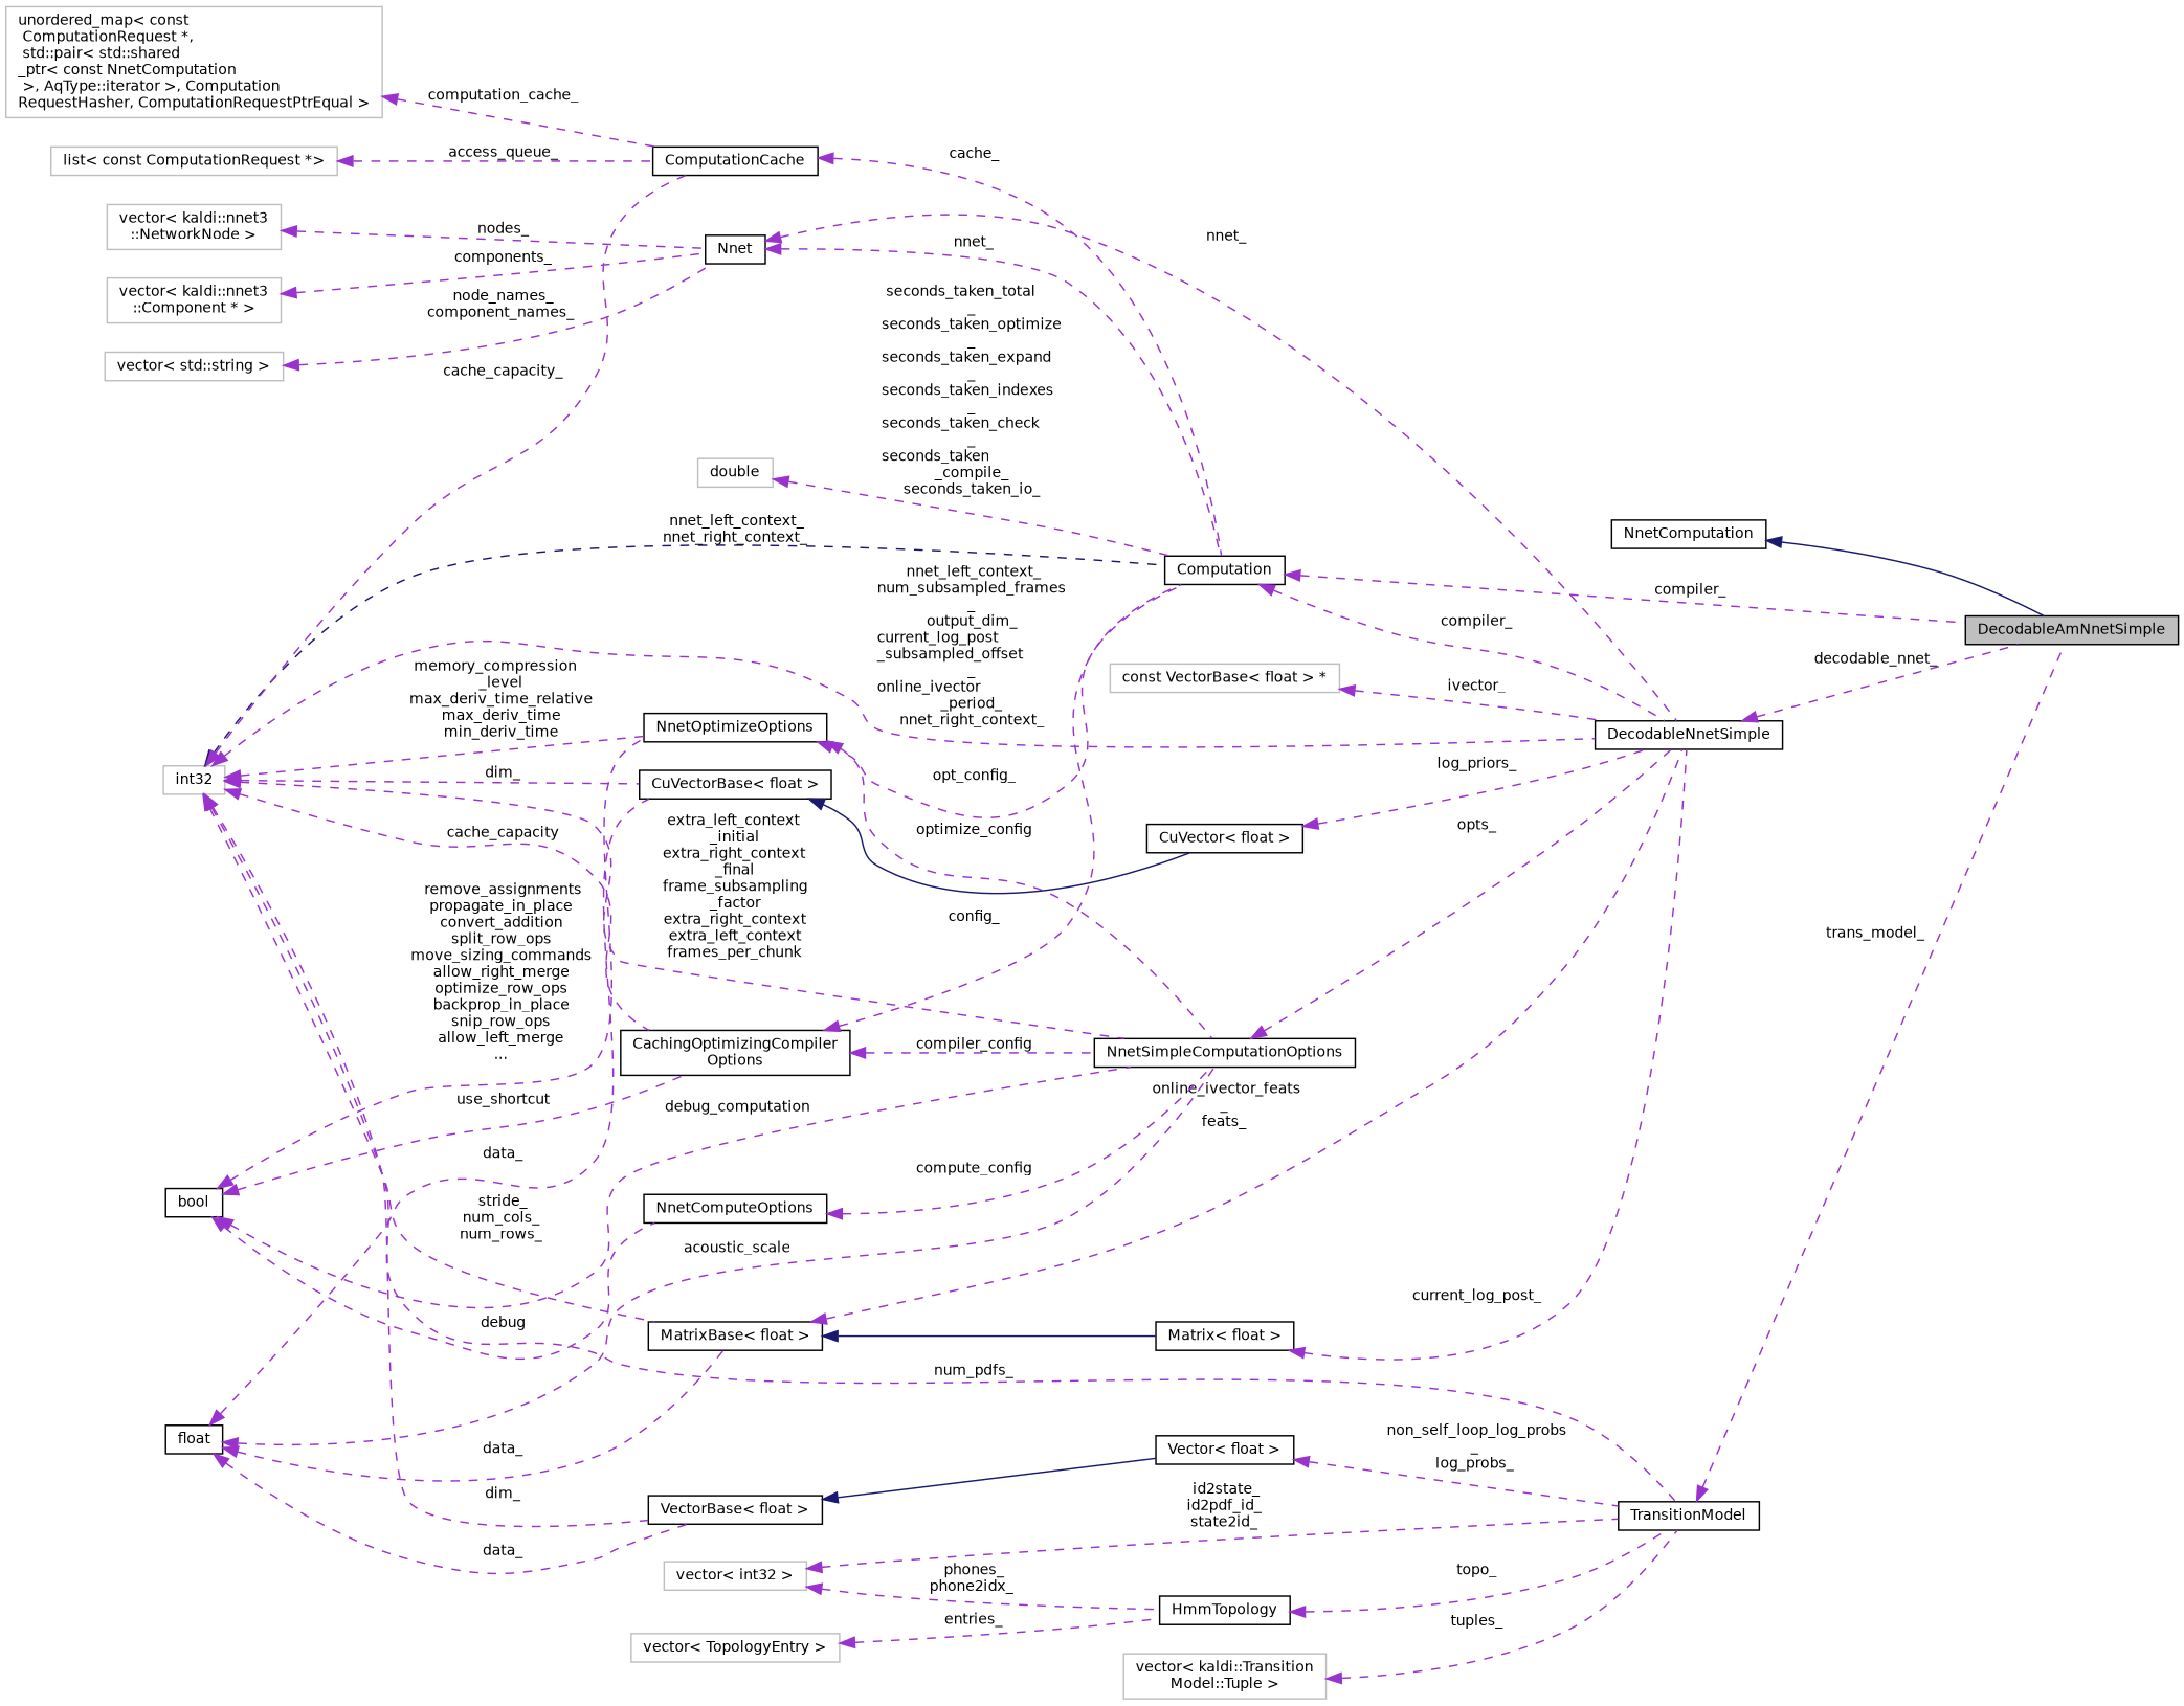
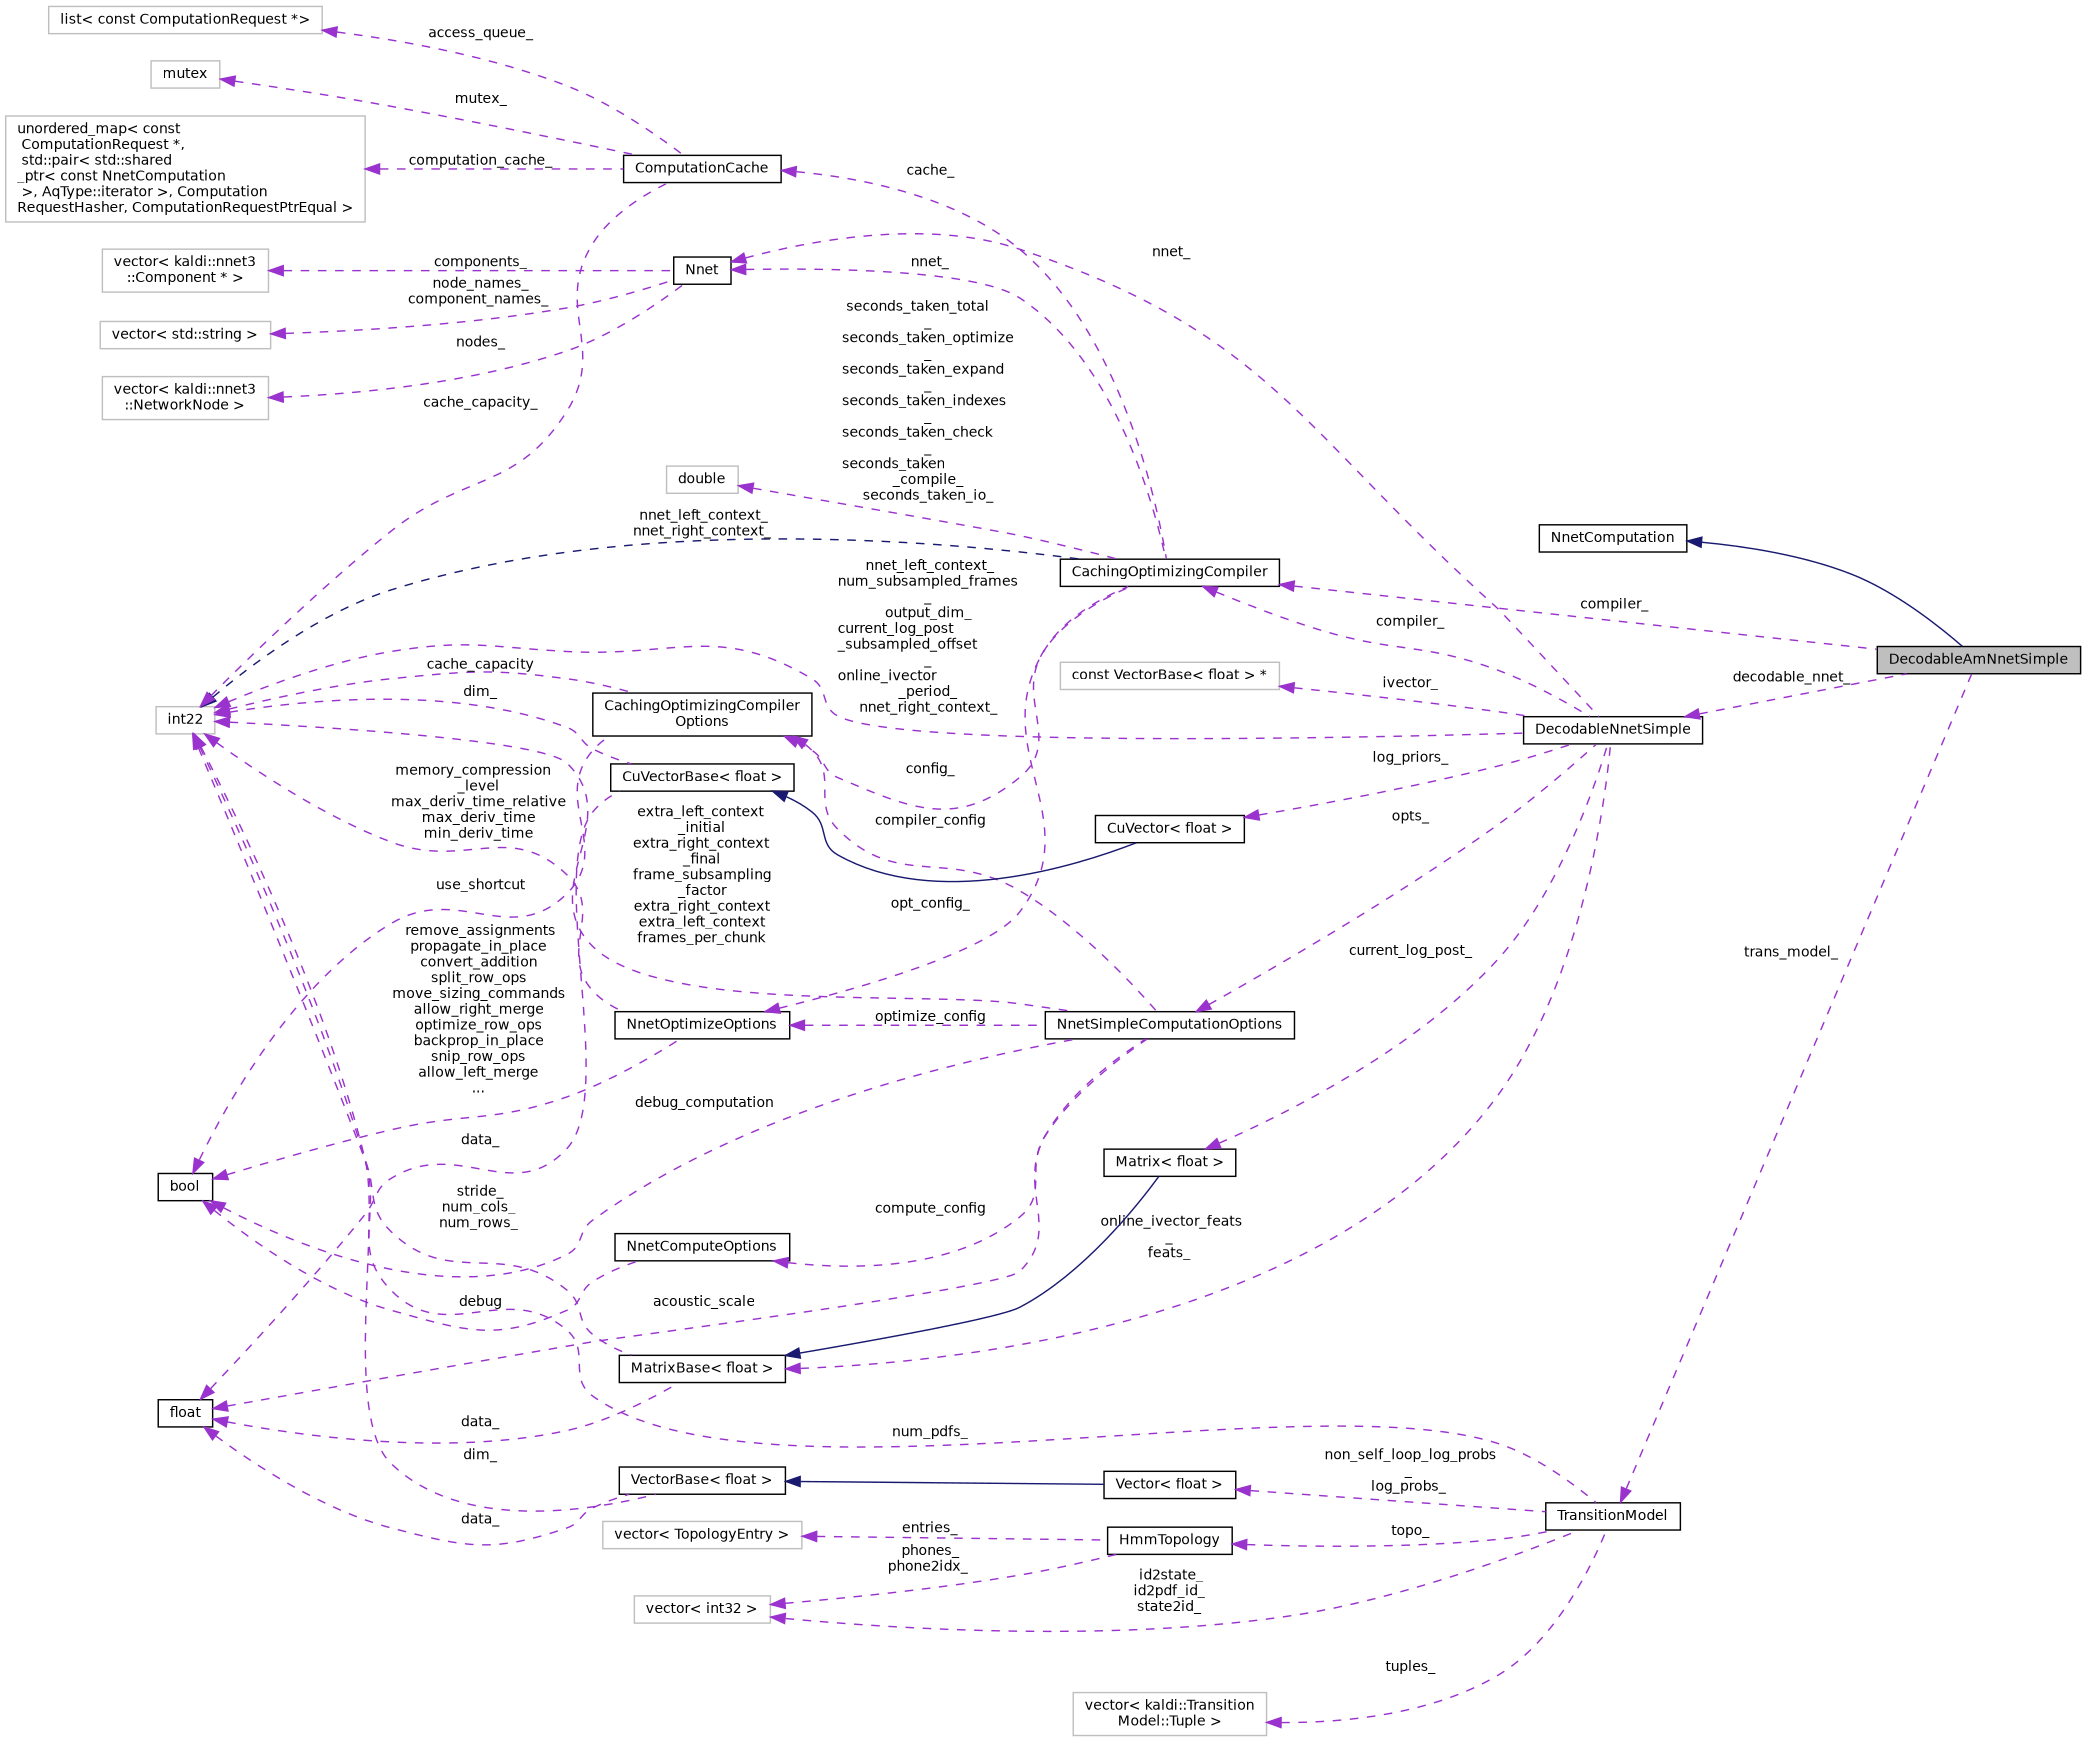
  digraph {
    fontname="DejaVu Sans"
    rankdir=LR
    node [color=black fillcolor=white fontname="DejaVu Sans" fontsize=10 shape=record style=filled]
    edge [color=darkorchid3 dir=back fontname="DejaVu Sans" fontsize=10 labelfontname=Helvetica labelfontsize=10 style=dashed]
    n1 [fillcolor=grey75 fontcolor=black height=0.2 label=DecodableAmNnetSimple width=0.4]
    n2 [height=0.2 label=NnetComputation width=0.4]
-   n3 [height=0.2 label=Computation width=0.4]
+   n3 [height=0.2 label=CachingOptimizingCompiler width=0.4]
    n4 [height=0.2 label=DecodableNnetSimple width=0.4]
    n5 [color=grey75 height=0.2 label=double width=0.4]
    n6 [height=0.2 label=ComputationCache width=0.4]
+   n7 [color=grey75 height=0.2 label=mutex width=0.4]
    n8 [color=grey75 height=0.2 label="unordered_map\< const\l ComputationRequest *,\l std::pair\< std::shared\l_ptr\< const NnetComputation\l \>, AqType::iterator \>, Computation\lRequestHasher, ComputationRequestPtrEqual \>" width=0.4]
    n9 [color=grey75 height=0.2 label="list\< const ComputationRequest *\>" width=0.4]
-   n10 [color=grey75 height=0.2 label=int32 width=0.4]
+   n10 [color=grey75 height=0.2 label=int22 width=0.4]
    n11 [height=0.2 label="CachingOptimizingCompiler\lOptions" width=0.4]
    n12 [height=0.2 label=NnetOptimizeOptions width=0.4]
    n13 [height=0.2 label=NnetSimpleComputationOptions width=0.4]
    n14 [height=0.2 label="MatrixBase\< float \>" width=0.4]
    n15 [height=0.2 label="CuVectorBase\< float \>" width=0.4]
    n16 [height=0.2 label=TransitionModel width=0.4]
    n17 [height=0.2 label="VectorBase\< float \>" width=0.4]
    n18 [height=0.2 label="Matrix\< float \>" width=0.4]
    n19 [height=0.2 label="CuVector\< float \>" width=0.4]
    n20 [height=0.2 label="Vector\< float \>" width=0.4]
    n21 [height=0.2 label=bool width=0.4]
    n22 [height=0.2 label=NnetComputeOptions width=0.4]
    n23 [height=0.2 label=Nnet width=0.4]
    n24 [color=grey75 height=0.2 label="vector\< std::string \>" width=0.4]
    n25 [color=grey75 height=0.2 label="vector\< kaldi::nnet3\l::NetworkNode \>" width=0.4]
    n26 [color=grey75 height=0.2 label="vector\< kaldi::nnet3\l::Component * \>" width=0.4]
    n27 [height=0.2 label=float width=0.4]
    n28 [color=grey75 height=0.2 label="const VectorBase\< float \> *" width=0.4]
    n29 [height=0.2 label=HmmTopology width=0.4]
    n30 [color=grey75 height=0.2 label="vector\< int32 \>" width=0.4]
    n31 [color=grey75 height=0.2 label="vector\< TopologyEntry \>" width=0.4]
    n32 [color=grey75 height=0.2 label="vector\< kaldi::Transition\lModel::Tuple \>" width=0.4]
    n2 -> n1 [color=midnightblue style=solid]
    n3 -> n1 [label=" compiler_"]
    n3 -> n4 [label=" compiler_"]
    n4 -> n1 [label=" decodable_nnet_"]
    n5 -> n3 [label=" seconds_taken_total\l_\nseconds_taken_optimize\l_\nseconds_taken_expand\l_\nseconds_taken_indexes\l_\nseconds_taken_check\l_\nseconds_taken\l_compile_\nseconds_taken_io_"]
    n6 -> n3 [label=" cache_"]
+   n7 -> n6 [label=" mutex_"]
    n8 -> n6 [label=" computation_cache_"]
    n9 -> n6 [label=" access_queue_"]
    n10 -> n3 [color=midnightblue label=" nnet_left_context_\nnnet_right_context_"]
    n10 -> n4 [label=" nnet_left_context_\nnum_subsampled_frames\l_\noutput_dim_\ncurrent_log_post\l_subsampled_offset\l_\nonline_ivector\l_period_\nnnet_right_context_"]
    n10 -> n6 [label=" cache_capacity_"]
    n10 -> n11 [label=" cache_capacity"]
    n10 -> n12 [label=" memory_compression\l_level\nmax_deriv_time_relative\nmax_deriv_time\nmin_deriv_time"]
    n10 -> n13 [label=" extra_left_context\l_initial\nextra_right_context\l_final\nframe_subsampling\l_factor\nextra_right_context\nextra_left_context\nframes_per_chunk"]
    n10 -> n14 [label=" stride_\nnum_cols_\nnum_rows_"]
    n10 -> n15 [label=" dim_"]
    n10 -> n16 [label=" num_pdfs_"]
    n10 -> n17 [label=" dim_"]
    n11 -> n3 [label=" config_"]
    n11 -> n13 [label=" compiler_config"]
    n12 -> n3 [label=" opt_config_"]
    n12 -> n13 [label=" optimize_config"]
    n13 -> n4 [label=" opts_"]
    n14 -> n4 [label=" online_ivector_feats\l_\nfeats_"]
    n14 -> n18 [color=midnightblue style=solid]
    n15 -> n19 [color=midnightblue style=solid]
    n16 -> n1 [label=" trans_model_"]
    n17 -> n20 [color=midnightblue style=solid]
    n18 -> n4 [label=" current_log_post_"]
    n19 -> n4 [label=" log_priors_"]
    n20 -> n16 [label=" non_self_loop_log_probs\l_\nlog_probs_"]
    n21 -> n11 [label=" use_shortcut"]
    n21 -> n12 [label=" remove_assignments\npropagate_in_place\nconvert_addition\nsplit_row_ops\nmove_sizing_commands\nallow_right_merge\noptimize_row_ops\nbackprop_in_place\nsnip_row_ops\nallow_left_merge\n..."]
    n21 -> n13 [label=" debug_computation"]
    n21 -> n22 [label=" debug"]
    n22 -> n13 [label=" compute_config"]
    n23 -> n3 [label=" nnet_"]
    n23 -> n4 [label=" nnet_"]
    n24 -> n23 [label=" node_names_\ncomponent_names_"]
    n25 -> n23 [label=" nodes_"]
    n26 -> n23 [label=" components_"]
    n27 -> n13 [label=" acoustic_scale"]
    n27 -> n14 [label=" data_"]
    n27 -> n15 [label=" data_"]
    n27 -> n17 [label=" data_"]
    n28 -> n4 [label=" ivector_"]
    n29 -> n16 [label=" topo_"]
    n30 -> n16 [label=" id2state_\nid2pdf_id_\nstate2id_"]
    n30 -> n29 [label=" phones_\nphone2idx_"]
    n31 -> n29 [label=" entries_"]
    n32 -> n16 [label=" tuples_"]
  }
